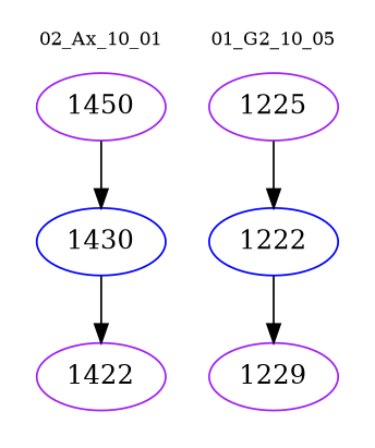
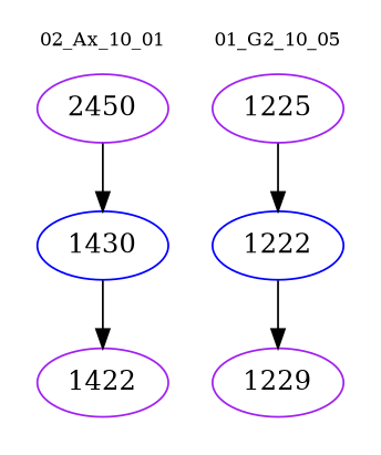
  digraph {
    node [color=purple]
    edge [color=black]
    n1 [color=blue label=1430]
-   n2 [label=1450]
+   n2 [label=2450]
    n3 [label=1422]
    n4 [color=blue label=1222]
    n5 [label=1225]
    n6 [label=1229]
    subgraph cluster_1 {
      color=white
      fontsize=10
      label="02_Ax_10_01"
      n1
      n2
      n3
    }
    subgraph cluster_2 {
      color=white
      fontsize=10
      label="01_G2_10_05"
      n4
      n5
      n6
    }
    n1 -> n3
    n2 -> n1
    n4 -> n6
    n5 -> n4
  }
